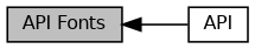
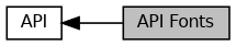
  digraph {
    rankdir=LR
    node [color=black fontname=Helvetica fontsize=10 shape=box style=filled]
    n1 [fillcolor=grey75 fontcolor=black height=0.2 label="API Fonts" width=0.4]
    n2 [fillcolor=white height=0.2 label=API width=0.4]
-   n1 -> n2 [dir=back fontname=Helvetica fontsize=10 labelfontname=Helvetica labelfontsize=10 shape=plaintext style=solid]
+   n2 -> n1 [dir=back fontname=Helvetica fontsize=10 labelfontname=Helvetica labelfontsize=10 shape=plaintext style=solid]
  }
